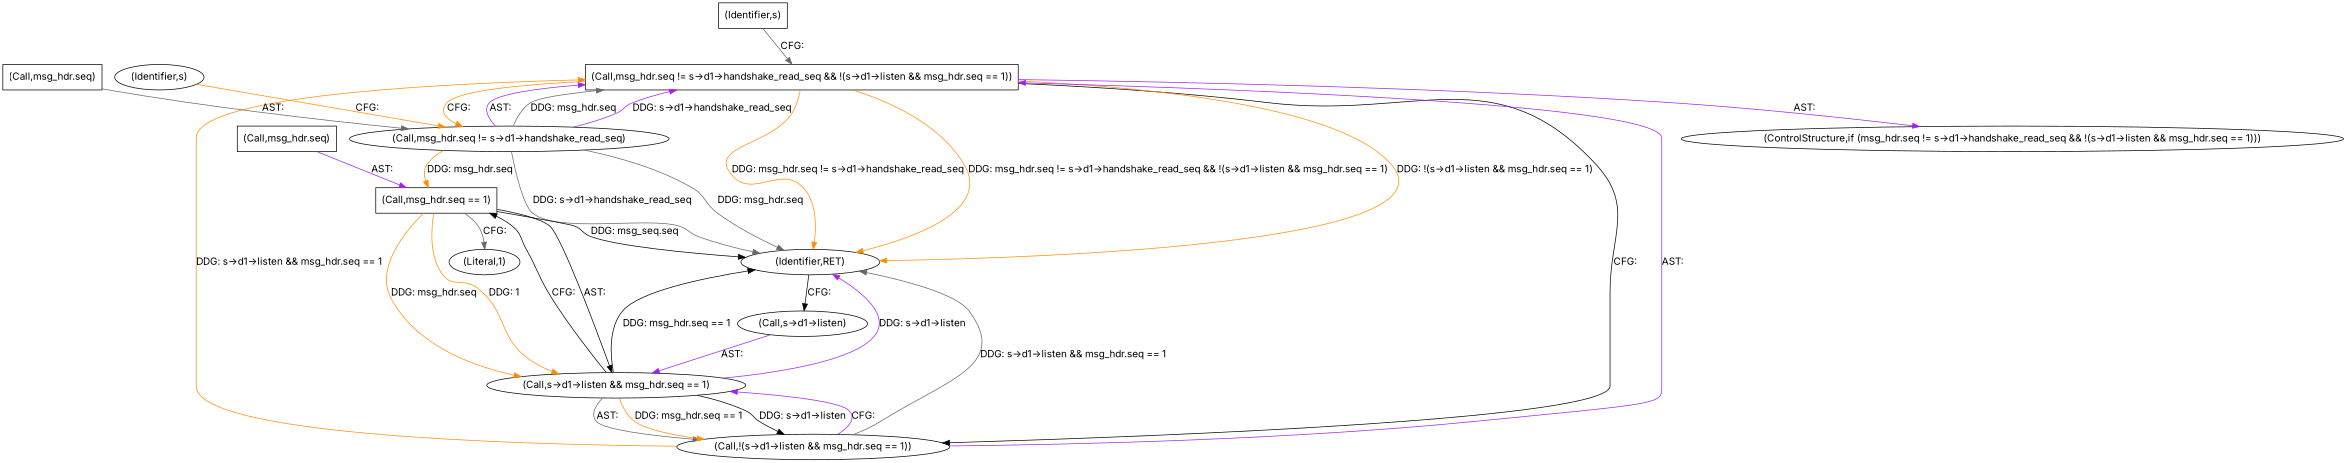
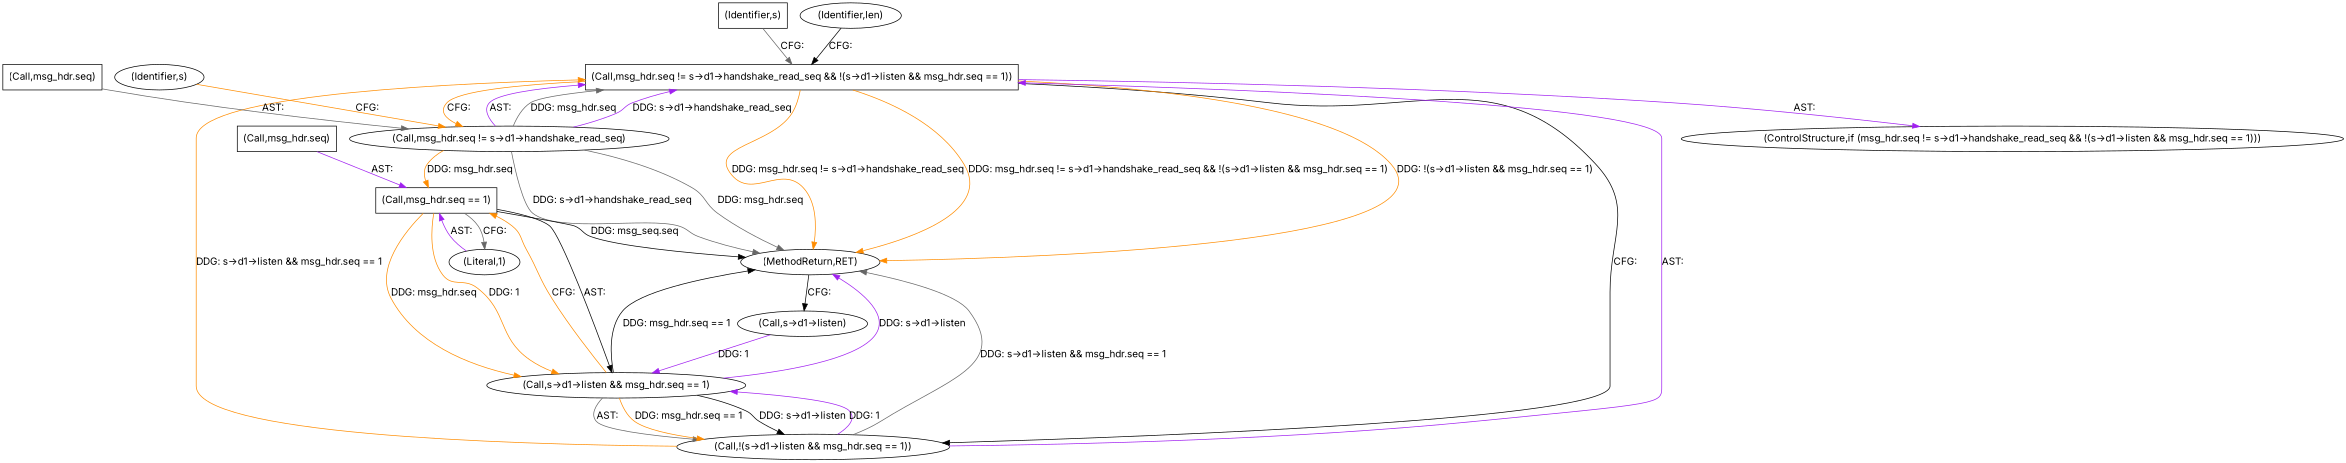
  digraph {
    fontname=Inter
    node [fontname=Inter shape=ellipse]
    edge [color=darkorange fontname=Inter]
    n1 [label="(Call,msg_hdr.seq != s->d1->handshake_read_seq && !(s->d1->listen && msg_hdr.seq == 1))" shape=box]
    n2 [label="(Call,msg_hdr.seq != s->d1->handshake_read_seq)"]
    n3 [label="(Call,!(s->d1->listen && msg_hdr.seq == 1))"]
-   n4 [label="(Identifier,RET)"]
+   n4 [label="(MethodReturn,RET)"]
    n5 [label="(ControlStructure,if (msg_hdr.seq != s->d1->handshake_read_seq && !(s->d1->listen && msg_hdr.seq == 1)))"]
    n6 [label="(Call,msg_hdr.seq == 1)" shape=box]
    n7 [label="(Call,s->d1->listen && msg_hdr.seq == 1)"]
    n8 [label="(Call,s->d1->listen)"]
    n9 [label="(Literal,1)"]
    n10 [label="(Identifier,s)" shape=box]
    n11 [label="(Call,msg_hdr.seq)" shape=box]
    n12 [label="(Identifier,s)"]
+   n13 [label="(Identifier,len)"]
    n14 [label="(Call,msg_hdr.seq)" shape=box]
    n1 -> n2 [label="CFG: "]
    n1 -> n3 [color=black label="CFG: "]
    n1 -> n4 [label="DDG: msg_hdr.seq != s->d1->handshake_read_seq"]
    n1 -> n4 [label="DDG: msg_hdr.seq != s->d1->handshake_read_seq && !(s->d1->listen && msg_hdr.seq == 1)"]
    n1 -> n4 [label="DDG: !(s->d1->listen && msg_hdr.seq == 1)"]
    n1 -> n5 [color=purple label="AST: "]
    n2 -> n1 [color=purple label="AST: "]
    n2 -> n1 [color=gray40 label="DDG: msg_hdr.seq"]
    n2 -> n1 [color=purple label="DDG: s->d1->handshake_read_seq"]
    n2 -> n4 [color=gray40 label="DDG: s->d1->handshake_read_seq"]
    n2 -> n4 [color=gray40 label="DDG: msg_hdr.seq"]
    n2 -> n6 [label="DDG: msg_hdr.seq"]
    n3 -> n1 [color=purple label="AST: "]
    n3 -> n1 [label="DDG: s->d1->listen && msg_hdr.seq == 1"]
    n3 -> n4 [color=gray40 label="DDG: s->d1->listen && msg_hdr.seq == 1"]
-   n3 -> n7 [color=purple label="CFG: "]
+   n3 -> n7 [color=purple label="DDG: 1"]
    n4 -> n8 [color=black label="CFG: "]
    n6 -> n4 [color=black label="DDG: msg_seq.seq"]
    n6 -> n7 [color=black label="AST: "]
    n6 -> n7 [label="DDG: msg_hdr.seq"]
    n6 -> n7 [label="DDG: 1"]
    n6 -> n9 [color=gray40 label="CFG: "]
    n7 -> n3 [color=gray40 label="AST: "]
    n7 -> n3 [color=black label="DDG: s->d1->listen"]
    n7 -> n3 [label="DDG: msg_hdr.seq == 1"]
    n7 -> n4 [color=purple label="DDG: s->d1->listen"]
    n7 -> n4 [color=black label="DDG: msg_hdr.seq == 1"]
-   n7 -> n6 [color=black label="CFG: "]
-   n8 -> n7 [color=purple label="AST: "]
+   n7 -> n6 [label="CFG: "]
+   n8 -> n7 [color=purple label="DDG: 1"]
+   n9 -> n6 [color=purple label="AST: "]
    n10 -> n1 [color=gray40 label="CFG: "]
    n11 -> n2 [color=gray40 label="AST: "]
    n12 -> n2 [label="CFG: "]
+   n13 -> n1 [color=black label="CFG: "]
    n14 -> n6 [color=purple label="AST: "]
  }
